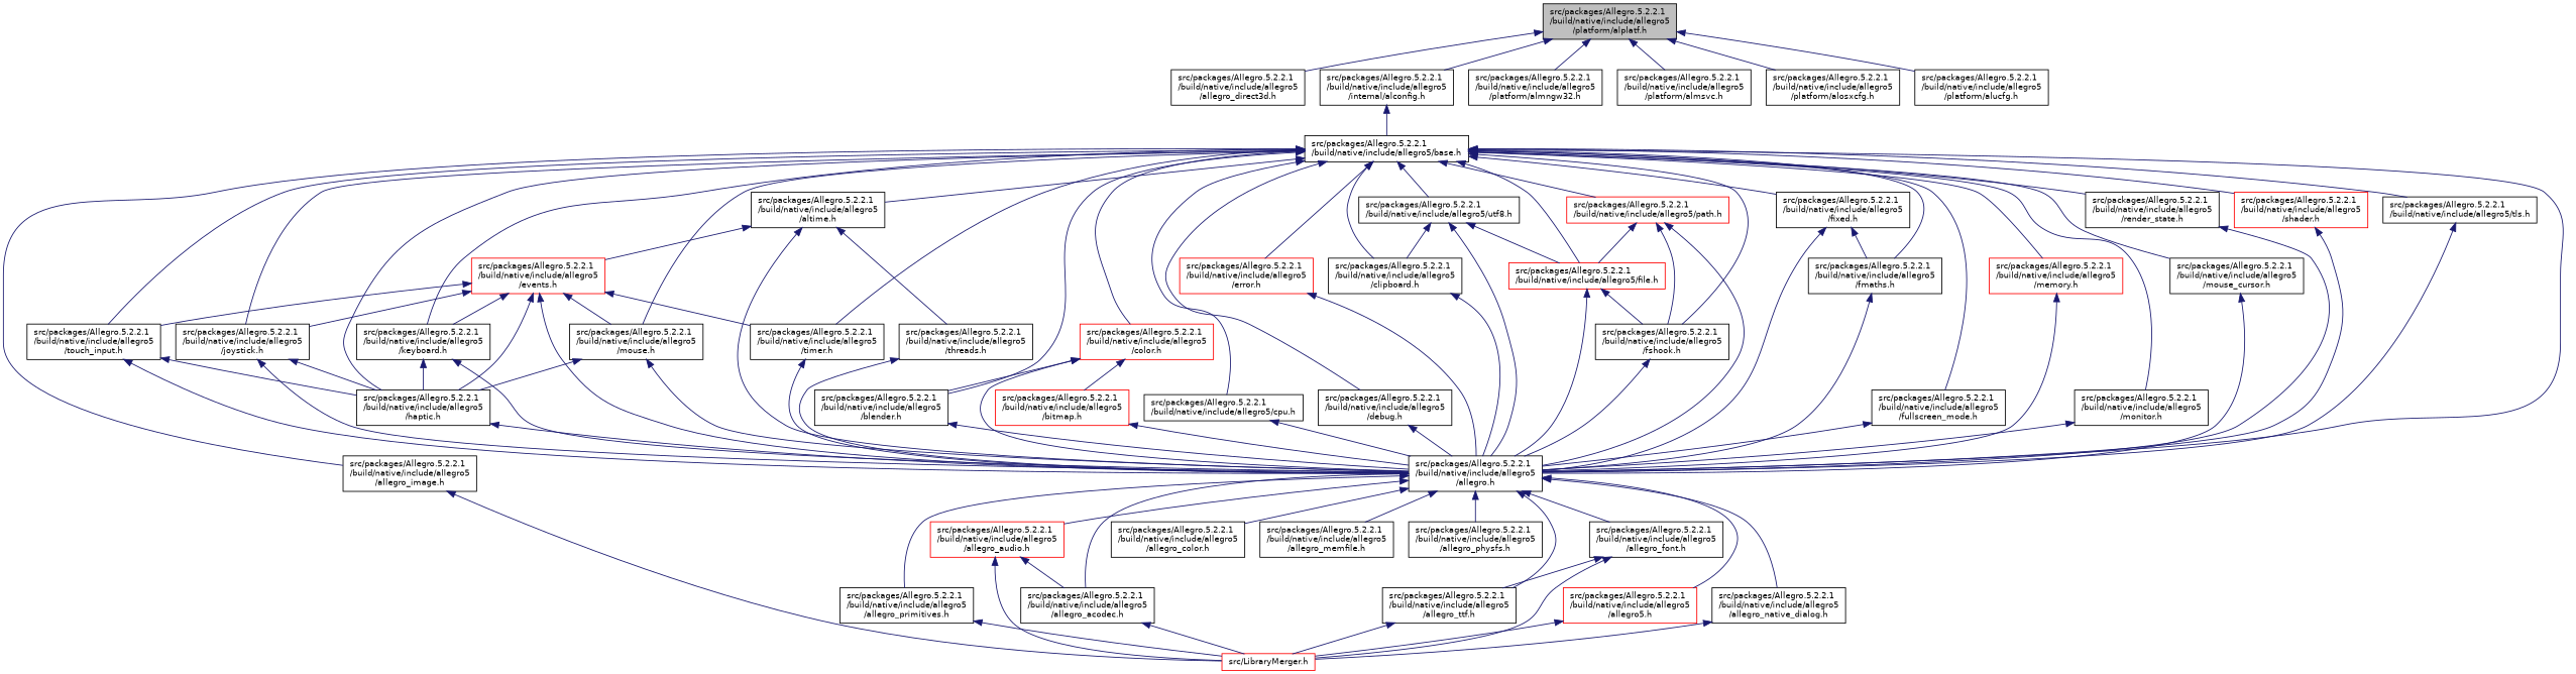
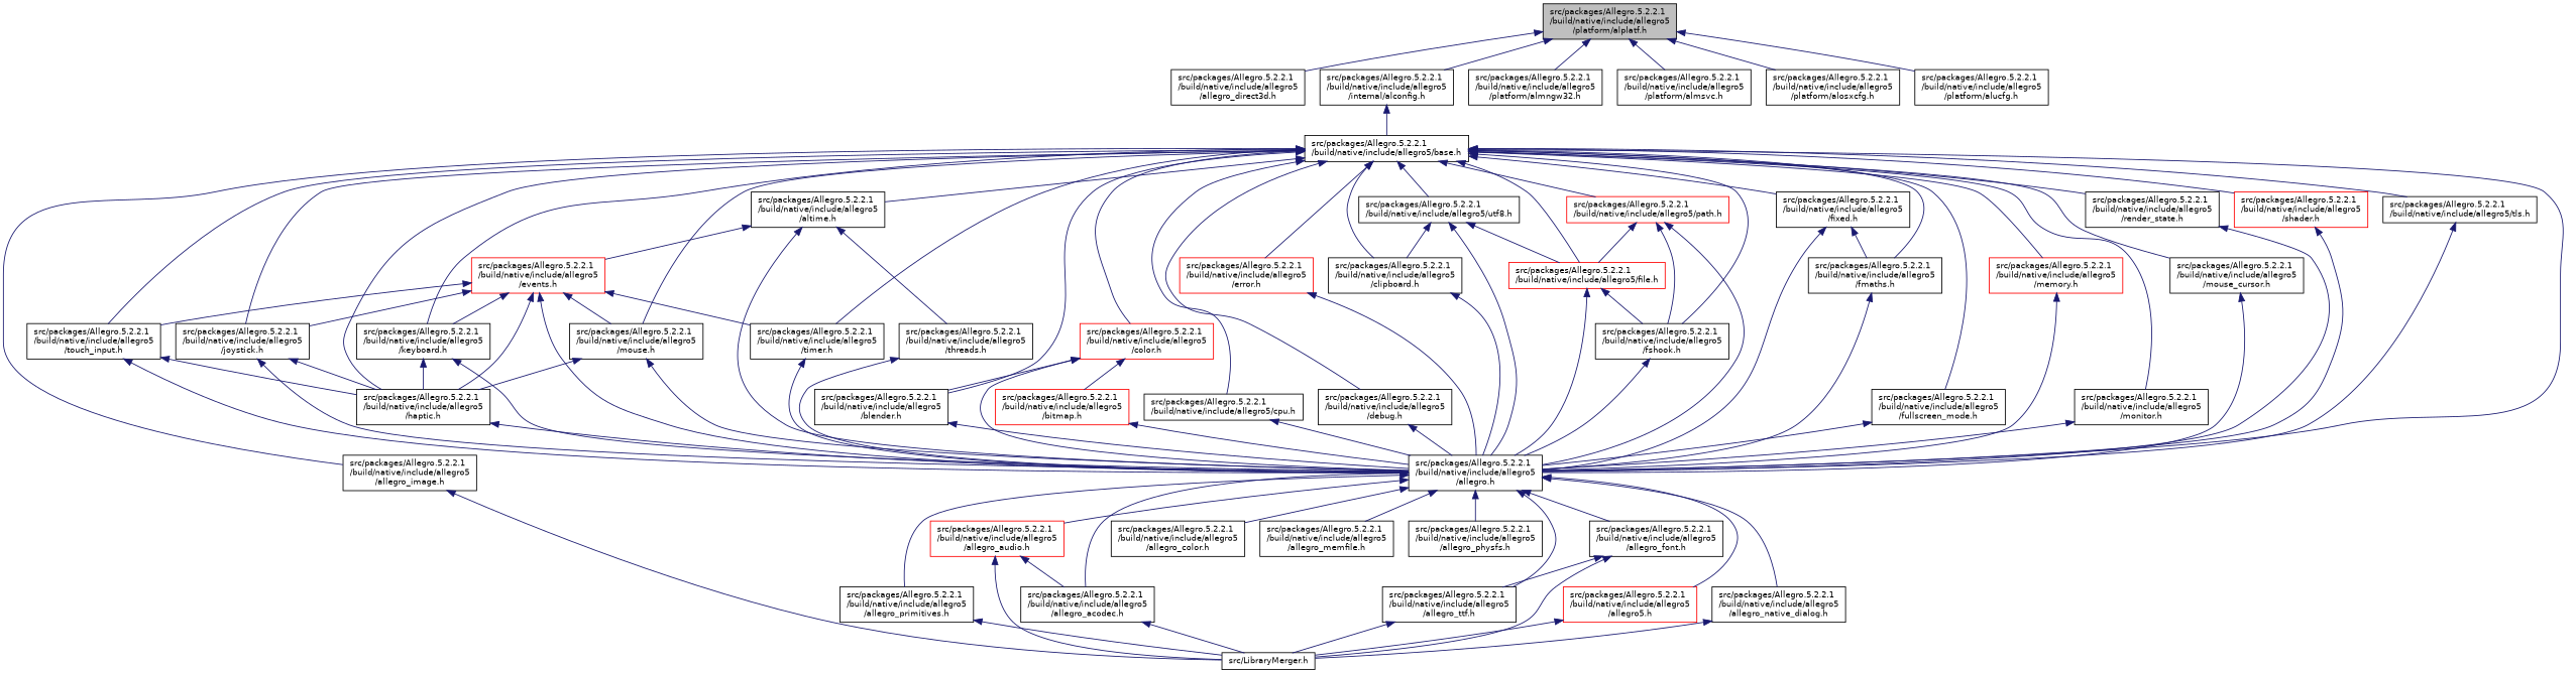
  digraph {
    node [color=black fillcolor=white fontname=Helvetica fontsize=10 shape=record style=filled]
    edge [color=midnightblue dir=back fontname=Helvetica fontsize=10 labelfontname=Helvetica labelfontsize=10 style=solid]
    n1 [fillcolor=grey75 fontcolor=black height=0.2 label="src/packages/Allegro.5.2.2.1\l/build/native/include/allegro5\l/platform/alplatf.h" width=0.4]
    n2 [height=0.2 label="src/packages/Allegro.5.2.2.1\l/build/native/include/allegro5\l/allegro_direct3d.h" width=0.4]
    n3 [height=0.2 label="src/packages/Allegro.5.2.2.1\l/build/native/include/allegro5\l/internal/alconfig.h" width=0.4]
    n4 [height=0.2 label="src/packages/Allegro.5.2.2.1\l/build/native/include/allegro5\l/platform/almngw32.h" width=0.4]
    n5 [height=0.2 label="src/packages/Allegro.5.2.2.1\l/build/native/include/allegro5\l/platform/almsvc.h" width=0.4]
    n6 [height=0.2 label="src/packages/Allegro.5.2.2.1\l/build/native/include/allegro5\l/platform/alosxcfg.h" width=0.4]
    n7 [height=0.2 label="src/packages/Allegro.5.2.2.1\l/build/native/include/allegro5\l/platform/alucfg.h" width=0.4]
    n8 [height=0.2 label="src/packages/Allegro.5.2.2.1\l/build/native/include/allegro5/base.h" width=0.4]
    n9 [height=0.2 label="src/packages/Allegro.5.2.2.1\l/build/native/include/allegro5\l/allegro.h" width=0.4]
    n10 [height=0.2 label="src/packages/Allegro.5.2.2.1\l/build/native/include/allegro5\l/allegro_image.h" width=0.4]
    n11 [height=0.2 label="src/packages/Allegro.5.2.2.1\l/build/native/include/allegro5\l/altime.h" width=0.4]
    n12 [height=0.2 label="src/packages/Allegro.5.2.2.1\l/build/native/include/allegro5\l/haptic.h" width=0.4]
    n13 [height=0.2 label="src/packages/Allegro.5.2.2.1\l/build/native/include/allegro5\l/joystick.h" width=0.4]
    n14 [height=0.2 label="src/packages/Allegro.5.2.2.1\l/build/native/include/allegro5\l/keyboard.h" width=0.4]
    n15 [height=0.2 label="src/packages/Allegro.5.2.2.1\l/build/native/include/allegro5\l/mouse.h" width=0.4]
    n16 [height=0.2 label="src/packages/Allegro.5.2.2.1\l/build/native/include/allegro5\l/timer.h" width=0.4]
    n17 [height=0.2 label="src/packages/Allegro.5.2.2.1\l/build/native/include/allegro5\l/touch_input.h" width=0.4]
    n18 [height=0.2 label="src/packages/Allegro.5.2.2.1\l/build/native/include/allegro5\l/blender.h" width=0.4]
    n19 [height=0.2 label="src/packages/Allegro.5.2.2.1\l/build/native/include/allegro5\l/clipboard.h" width=0.4]
    n20 [color=red height=0.2 label="src/packages/Allegro.5.2.2.1\l/build/native/include/allegro5\l/color.h" width=0.4]
    n21 [height=0.2 label="src/packages/Allegro.5.2.2.1\l/build/native/include/allegro5/cpu.h" width=0.4]
    n22 [height=0.2 label="src/packages/Allegro.5.2.2.1\l/build/native/include/allegro5\l/debug.h" width=0.4]
    n23 [color=red height=0.2 label="src/packages/Allegro.5.2.2.1\l/build/native/include/allegro5\l/error.h" width=0.4]
    n24 [color=red height=0.2 label="src/packages/Allegro.5.2.2.1\l/build/native/include/allegro5/file.h" width=0.4]
    n25 [height=0.2 label="src/packages/Allegro.5.2.2.1\l/build/native/include/allegro5\l/fshook.h" width=0.4]
    n26 [height=0.2 label="src/packages/Allegro.5.2.2.1\l/build/native/include/allegro5\l/fixed.h" width=0.4]
    n27 [height=0.2 label="src/packages/Allegro.5.2.2.1\l/build/native/include/allegro5\l/fmaths.h" width=0.4]
    n28 [height=0.2 label="src/packages/Allegro.5.2.2.1\l/build/native/include/allegro5\l/fullscreen_mode.h" width=0.4]
    n29 [color=red height=0.2 label="src/packages/Allegro.5.2.2.1\l/build/native/include/allegro5\l/memory.h" width=0.4]
    n30 [height=0.2 label="src/packages/Allegro.5.2.2.1\l/build/native/include/allegro5\l/monitor.h" width=0.4]
    n31 [height=0.2 label="src/packages/Allegro.5.2.2.1\l/build/native/include/allegro5\l/mouse_cursor.h" width=0.4]
    n32 [color=red height=0.2 label="src/packages/Allegro.5.2.2.1\l/build/native/include/allegro5/path.h" width=0.4]
    n33 [height=0.2 label="src/packages/Allegro.5.2.2.1\l/build/native/include/allegro5\l/render_state.h" width=0.4]
    n34 [color=red height=0.2 label="src/packages/Allegro.5.2.2.1\l/build/native/include/allegro5\l/shader.h" width=0.4]
    n35 [height=0.2 label="src/packages/Allegro.5.2.2.1\l/build/native/include/allegro5/tls.h" width=0.4]
    n36 [height=0.2 label="src/packages/Allegro.5.2.2.1\l/build/native/include/allegro5/utf8.h" width=0.4]
    n37 [color=red height=0.2 label="src/packages/Allegro.5.2.2.1\l/build/native/include/allegro5\l/allegro5.h" width=0.4]
    n38 [height=0.2 label="src/packages/Allegro.5.2.2.1\l/build/native/include/allegro5\l/allegro_acodec.h" width=0.4]
    n39 [color=red height=0.2 label="src/packages/Allegro.5.2.2.1\l/build/native/include/allegro5\l/allegro_audio.h" width=0.4]
    n40 [height=0.2 label="src/packages/Allegro.5.2.2.1\l/build/native/include/allegro5\l/allegro_color.h" width=0.4]
    n41 [height=0.2 label="src/packages/Allegro.5.2.2.1\l/build/native/include/allegro5\l/allegro_font.h" width=0.4]
    n42 [height=0.2 label="src/packages/Allegro.5.2.2.1\l/build/native/include/allegro5\l/allegro_ttf.h" width=0.4]
    n43 [height=0.2 label="src/packages/Allegro.5.2.2.1\l/build/native/include/allegro5\l/allegro_memfile.h" width=0.4]
    n44 [height=0.2 label="src/packages/Allegro.5.2.2.1\l/build/native/include/allegro5\l/allegro_native_dialog.h" width=0.4]
    n45 [height=0.2 label="src/packages/Allegro.5.2.2.1\l/build/native/include/allegro5\l/allegro_physfs.h" width=0.4]
    n46 [height=0.2 label="src/packages/Allegro.5.2.2.1\l/build/native/include/allegro5\l/allegro_primitives.h" width=0.4]
-   n47 [color=red height=0.2 label="src/LibraryMerger.h" width=0.4]
+   n47 [height=0.2 label="src/LibraryMerger.h" width=0.4]
    n48 [color=red height=0.2 label="src/packages/Allegro.5.2.2.1\l/build/native/include/allegro5\l/events.h" width=0.4]
    n49 [height=0.2 label="src/packages/Allegro.5.2.2.1\l/build/native/include/allegro5\l/threads.h" width=0.4]
    n50 [color=red height=0.2 label="src/packages/Allegro.5.2.2.1\l/build/native/include/allegro5\l/bitmap.h" width=0.4]
    n1 -> n2
    n1 -> n3
    n1 -> n4
    n1 -> n5
    n1 -> n6
    n1 -> n7
    n3 -> n8
    n8 -> n9
    n8 -> n10
    n8 -> n11
    n8 -> n12
    n8 -> n13
    n8 -> n14
    n8 -> n15
    n8 -> n16
    n8 -> n17
    n8 -> n18
    n8 -> n19
    n8 -> n20
    n8 -> n21
    n8 -> n22
    n8 -> n23
    n8 -> n24
    n8 -> n25
    n8 -> n26
    n8 -> n27
    n8 -> n28
    n8 -> n29
    n8 -> n30
    n8 -> n31
    n8 -> n32
    n8 -> n33
    n8 -> n34
    n8 -> n35
    n8 -> n36
    n9 -> n37
    n9 -> n38
    n9 -> n39
    n9 -> n40
    n9 -> n41
    n9 -> n42
    n9 -> n43
    n9 -> n44
    n9 -> n45
    n9 -> n46
    n10 -> n47
    n11 -> n9
    n11 -> n48
    n11 -> n49
    n12 -> n9
    n13 -> n9
    n13 -> n12
    n14 -> n9
    n14 -> n12
    n15 -> n9
    n15 -> n12
    n16 -> n9
    n17 -> n9
    n17 -> n12
    n18 -> n9
    n19 -> n9
    n20 -> n9
    n20 -> n18
    n20 -> n50
    n21 -> n9
    n22 -> n9
    n23 -> n9
    n24 -> n9
    n24 -> n25
    n25 -> n9
    n26 -> n9
    n26 -> n27
    n27 -> n9
    n28 -> n9
    n29 -> n9
    n30 -> n9
    n31 -> n9
    n32 -> n9
    n32 -> n24
    n32 -> n25
    n33 -> n9
    n34 -> n9
    n35 -> n9
    n36 -> n9
    n36 -> n19
    n36 -> n24
    n37 -> n47
    n38 -> n47
    n39 -> n38
    n39 -> n47
    n41 -> n42
    n41 -> n47
    n42 -> n47
    n44 -> n47
    n46 -> n47
    n48 -> n9
    n48 -> n12
    n48 -> n13
    n48 -> n14
    n48 -> n15
    n48 -> n16
    n48 -> n17
    n49 -> n9
    n50 -> n9
  }
